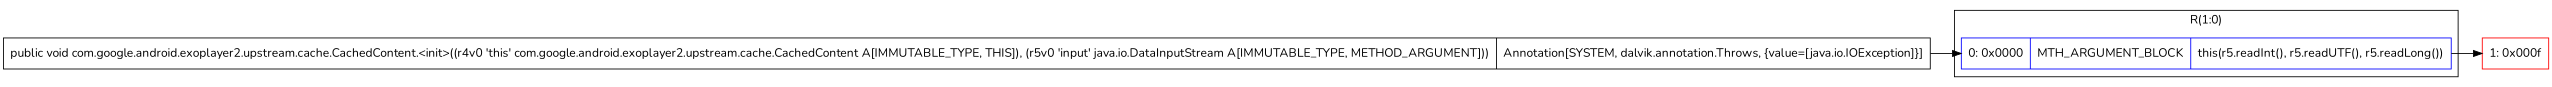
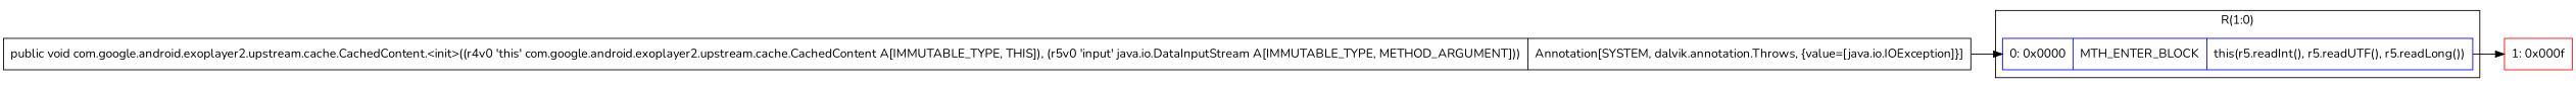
  digraph {
    rankdir=LR
    fontname=Nunito
    node [shape=record fontname=Nunito]
    edge [fontname=Nunito]
-   n1 [color=blue label="{0\:\ 0x0000|MTH_ARGUMENT_BLOCK\l|this(r5.readInt(), r5.readUTF(), r5.readLong())\l}"]
+   n1 [color=blue label="{0\:\ 0x0000|MTH_ENTER_BLOCK\l|this(r5.readInt(), r5.readUTF(), r5.readLong())\l}"]
    n2 [color=red label="{1\:\ 0x000f}"]
    n3 [label="{public void com.google.android.exoplayer2.upstream.cache.CachedContent.\<init\>((r4v0 'this' com.google.android.exoplayer2.upstream.cache.CachedContent A[IMMUTABLE_TYPE, THIS]), (r5v0 'input' java.io.DataInputStream A[IMMUTABLE_TYPE, METHOD_ARGUMENT]))  | Annotation[SYSTEM, dalvik.annotation.Throws, \{value=[java.io.IOException]\}]\l}"]
    subgraph cluster_1 {
      label="R(1:0)"
      n1
    }
    n1 -> n2
    n3 -> n1
  }
